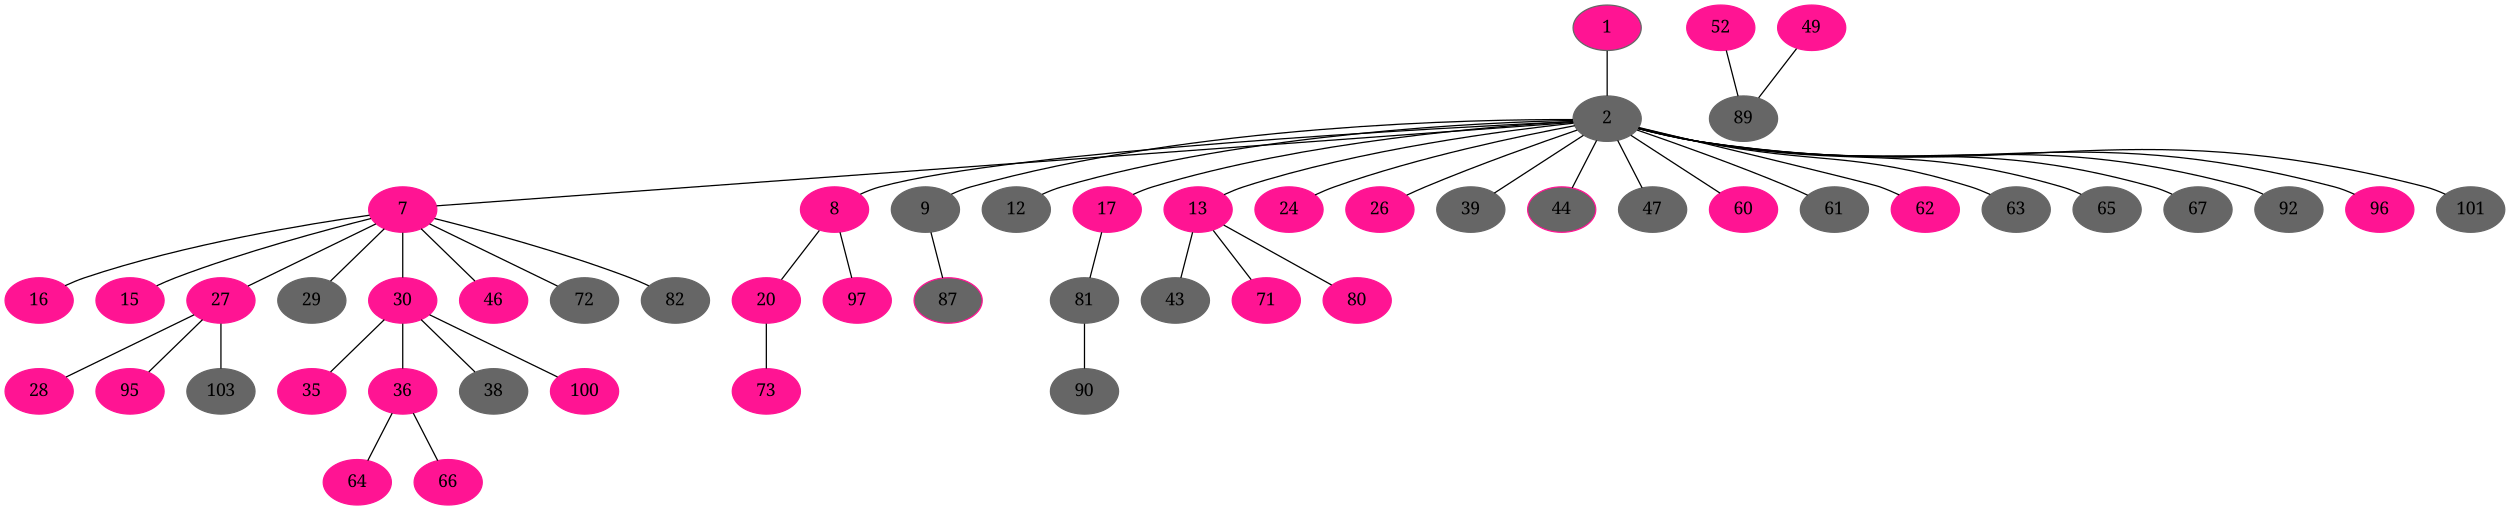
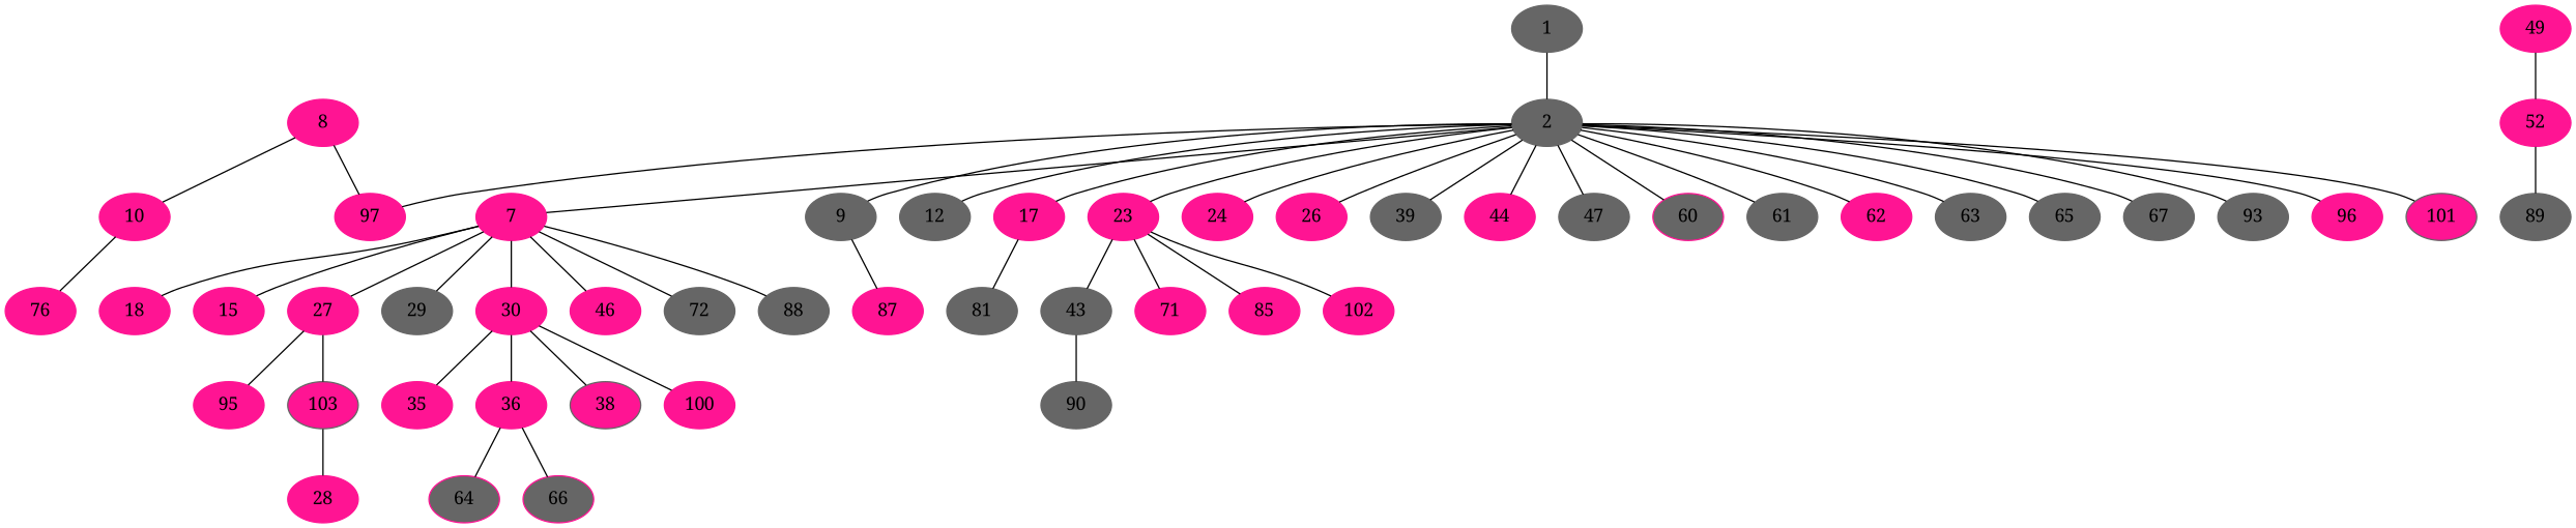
  graph {
    fontname="Noto Serif"
    node [color=deeppink fontname="Noto Serif" style=filled]
    edge [fontname="Noto Serif"]
    2 [color=gray40 super="+3+5+14"]
    7 [super="+10+11+15"]
    8 [super="+56+37+45+13"]
    9 [color=gray40 super="+22"]
    12 [color=gray40]
    17 [super="+42"]
-   23 [super="+25" label=13]
+   23 [super="+25"]
    24
    26 [super="+104"]
    39 [color=gray40]
-   44 [fillcolor=gray40]
+   44
    47 [color=gray40]
-   60
+   60 [fillcolor=gray40]
    61 [color=gray40]
    62
    63 [color=gray40]
    65 [color=gray40]
    67 [color=gray40]
-   93 [color=gray40 label=92]
+   93 [color=gray40]
    96
-   101 [color=gray40]
-   1 [color=gray40 fillcolor=deeppink]
-   18 [super="+48+58" label=16]
+   101 [color=gray40 fillcolor=deeppink]
+   1 [color=gray40]
+   18 [super="+48+58"]
    n24 [label=15 super="+51"]
    27 [super="+40+41"]
    29 [color=gray40]
    30 [super="+34+32+33"]
    46
    72 [color=gray40 super="+83"]
-   82 [color=gray40]
-   20
+   82 [color=gray40 label=88]
+   20 [label=10]
    97
-   87 [fillcolor=gray40]
+   87
    81 [color=gray40]
    43 [color=gray40]
    n36 [label=71]
-   80
+   80 [label=85]
+   102
    28 [super="+91"]
    95
-   103 [color=gray40]
+   103 [color=gray40 fillcolor=deeppink]
    35
    36
-   38 [color=gray40 super="+70+50"]
+   38 [color=gray40 super="+70+50" fillcolor=deeppink]
    100
    52 [super="+85"]
    49
-   76 [super="+99" label=73]
+   76 [super="+99"]
    90 [color=gray40]
-   64
-   66
+   64 [fillcolor=gray40]
+   66 [fillcolor=gray40]
    89 [color=gray40 super="+98"]
    2 -- 7
-   2 -- 8
+   2 -- 97
    2 -- 9
    2 -- 12
    2 -- 17
    2 -- 23
    2 -- 24
    2 -- 26
    2 -- 39
    2 -- 44
    2 -- 47
    2 -- 60
    2 -- 61
    2 -- 62
    2 -- 63
    2 -- 65
    2 -- 67
    2 -- 93
    2 -- 96
    2 -- 101
    7 -- 18
    7 -- n24
    7 -- 27
    7 -- 29
    7 -- 30
    7 -- 46
    7 -- 72
    7 -- 82
    8 -- 20
    8 -- 97
    9 -- 87
    17 -- 81
    23 -- 43
    23 -- n36
    23 -- 80
+   23 -- 102
    1 -- 2
-   27 -- 28
+   103 -- 28
    27 -- 95
    27 -- 103
    30 -- 35
    30 -- 36
    30 -- 38
    30 -- 100
    20 -- 76
-   81 -- 90
+   43 -- 90
    36 -- 64
    36 -- 66
    52 -- 89
-   49 -- 89
+   49 -- 52
  }
